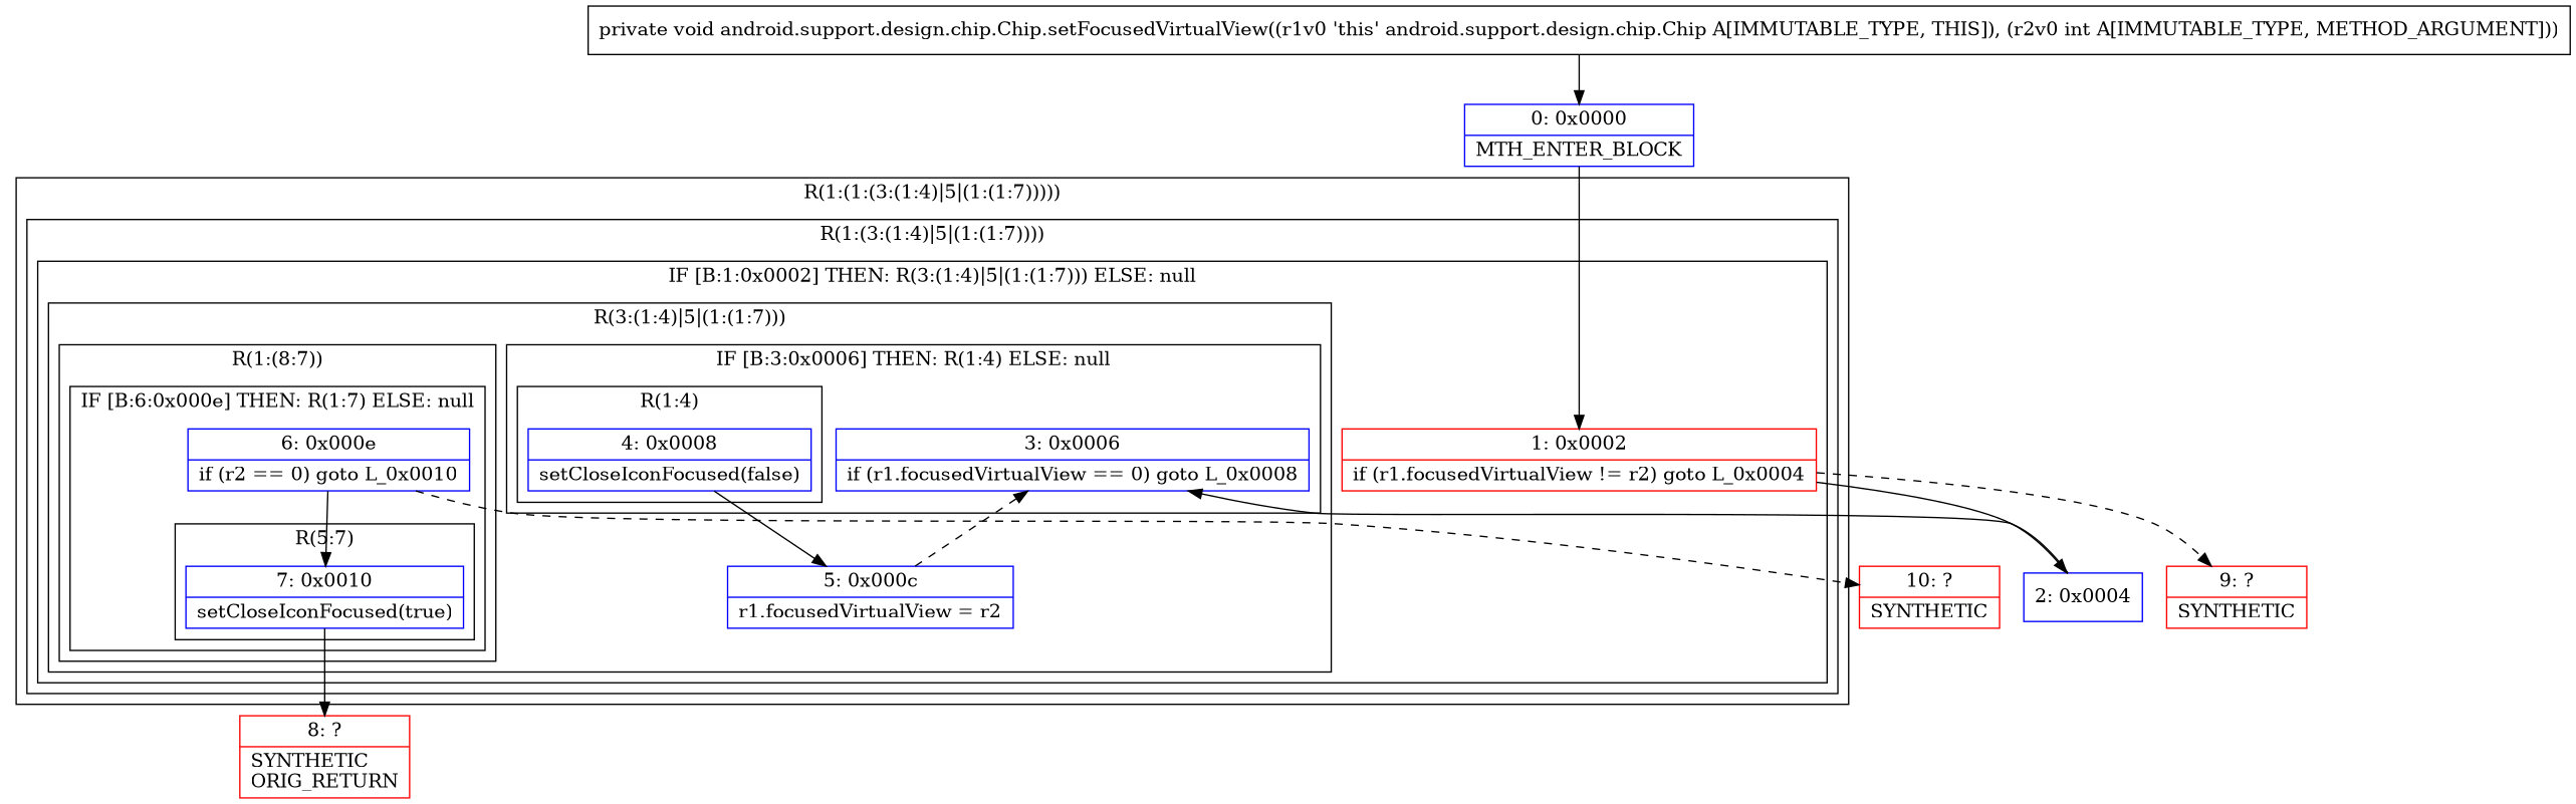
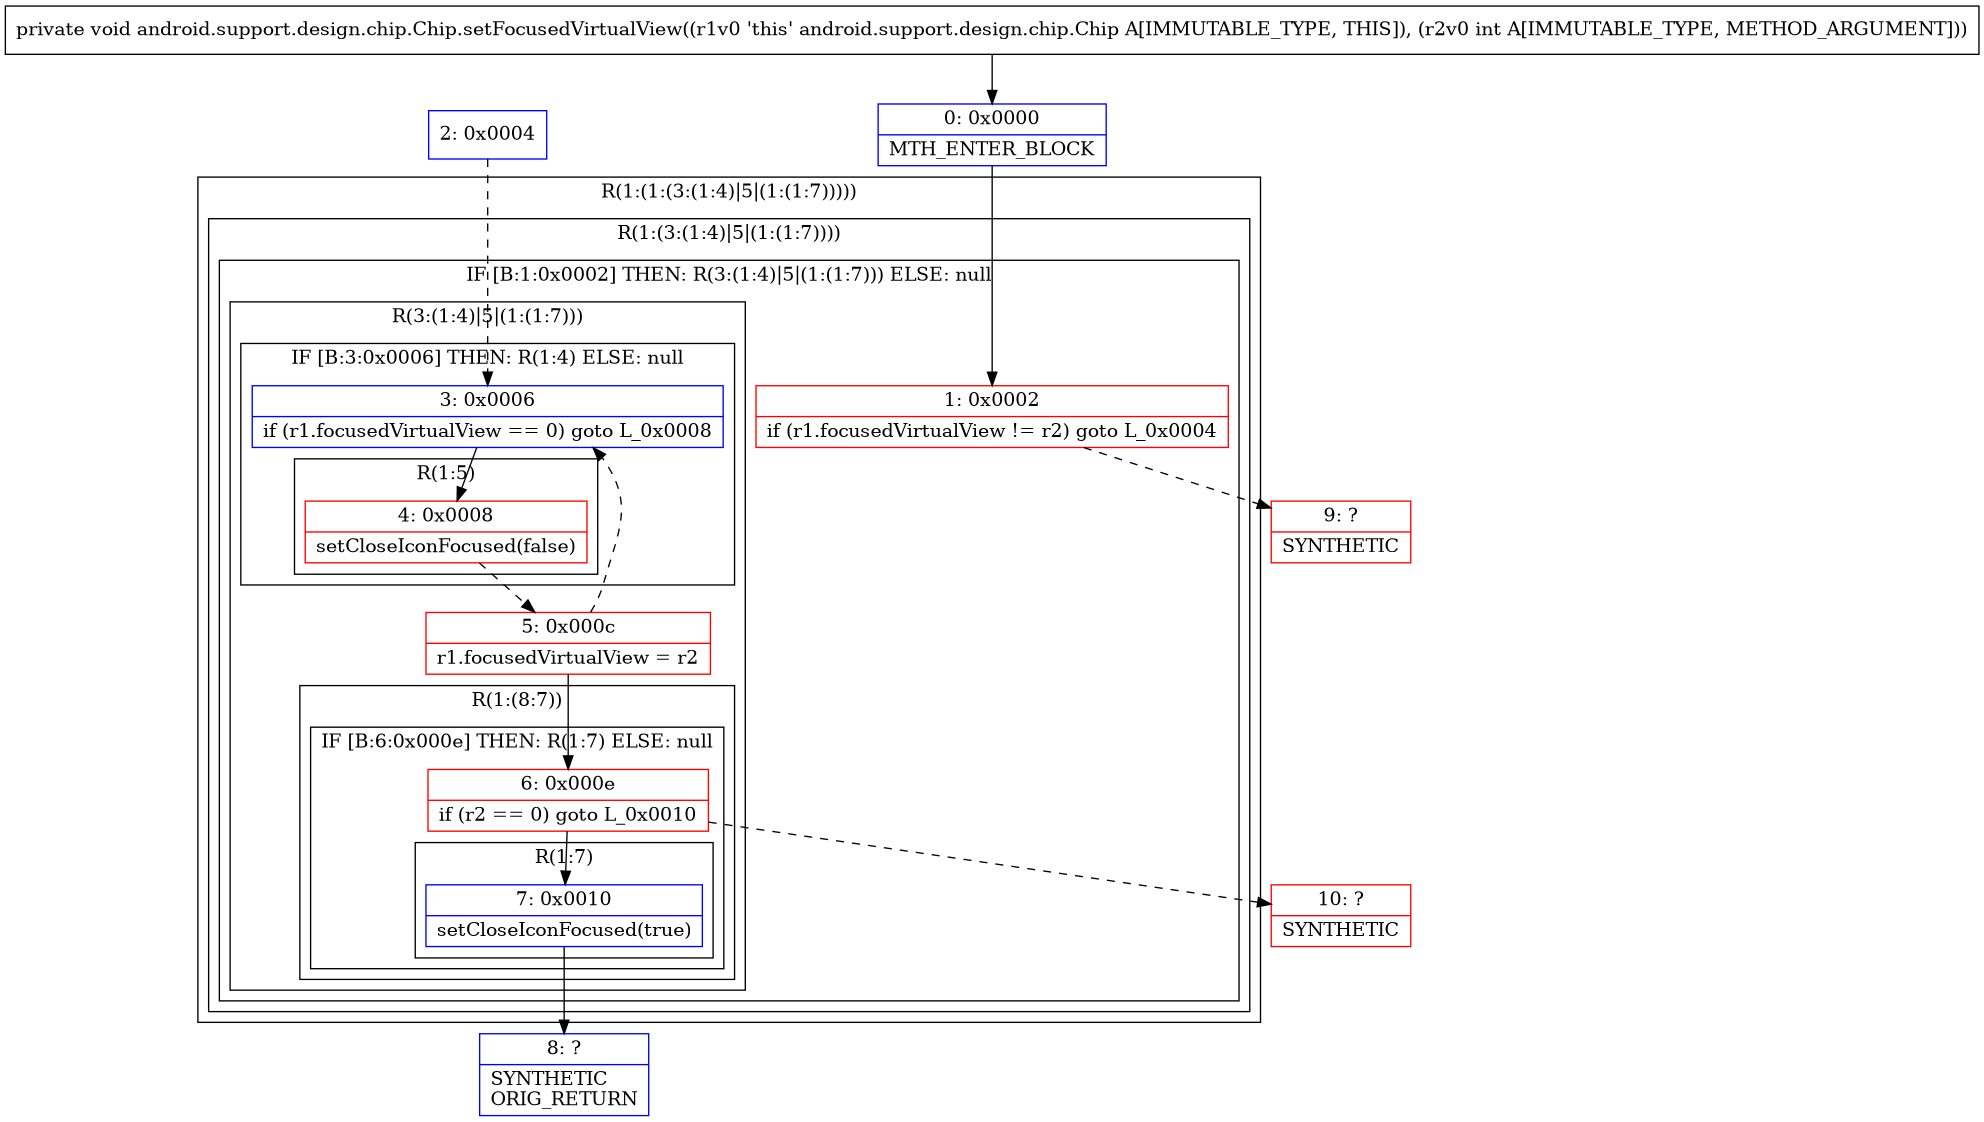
  digraph {
    node [color=blue shape=record]
-   n1 [label="{4\:\ 0x0008|setCloseIconFocused(false)\l}"]
+   n1 [color=red label="{4\:\ 0x0008|setCloseIconFocused(false)\l}"]
    n2 [label="{3\:\ 0x0006|if (r1.focusedVirtualView == 0) goto L_0x0008\l}"]
    n3 [label="{7\:\ 0x0010|setCloseIconFocused(true)\l}"]
-   n4 [label="{6\:\ 0x000e|if (r2 == 0) goto L_0x0010\l}"]
-   n5 [label="{5\:\ 0x000c|r1.focusedVirtualView = r2\l}"]
+   n4 [color=red label="{6\:\ 0x000e|if (r2 == 0) goto L_0x0010\l}"]
+   n5 [color=red label="{5\:\ 0x000c|r1.focusedVirtualView = r2\l}"]
    n6 [color=red label="{1\:\ 0x0002|if (r1.focusedVirtualView != r2) goto L_0x0004\l}"]
-   n7 [color=red label="{8\:\ ?|SYNTHETIC\lORIG_RETURN\l}"]
+   n7 [label="{8\:\ ?|SYNTHETIC\lORIG_RETURN\l}"]
    n8 [color=red label="{10\:\ ?|SYNTHETIC\l}"]
    n9 [label="{2\:\ 0x0004}"]
    n10 [color=red label="{9\:\ ?|SYNTHETIC\l}"]
    n11 [label="{0\:\ 0x0000|MTH_ENTER_BLOCK\l}"]
    n12 [label="{private void android.support.design.chip.Chip.setFocusedVirtualView((r1v0 'this' android.support.design.chip.Chip A[IMMUTABLE_TYPE, THIS]), (r2v0 int A[IMMUTABLE_TYPE, METHOD_ARGUMENT])) }" color=""]
    subgraph cluster_1 {
      label="R(1:(1:(3:(1:4)|5|(1:(1:7)))))"
      subgraph cluster_2 {
        label="R(1:(3:(1:4)|5|(1:(1:7))))"
        subgraph cluster_3 {
          label="IF [B:1:0x0002] THEN: R(3:(1:4)|5|(1:(1:7))) ELSE: null"
          n6
          subgraph cluster_4 {
            label="R(3:(1:4)|5|(1:(1:7)))"
            n5
            subgraph cluster_5 {
              label="IF [B:3:0x0006] THEN: R(1:4) ELSE: null"
              n2
              subgraph cluster_6 {
-               label="R(1:4)"
+               label="R(1:5)"
                n1
              }
            }
            subgraph cluster_7 {
              label="R(1:(8:7))"
              subgraph cluster_8 {
                label="IF [B:6:0x000e] THEN: R(1:7) ELSE: null"
                n4
                subgraph cluster_9 {
-                 label="R(5:7)"
+                 label="R(1:7)"
                  n3
                }
              }
            }
          }
        }
      }
    }
-   n1 -> n5
+   n1 -> n5 [style=dashed]
+   n2 -> n1
    n3 -> n7
    n4 -> n3
    n4 -> n8 [style=dashed]
    n5 -> n2 [style=dashed]
-   n6 -> n9
+   n5 -> n4
    n6 -> n10 [style=dashed]
-   n9 -> n2
+   n9 -> n2 [style=dashed]
    n11 -> n6
    n12 -> n11
  }
